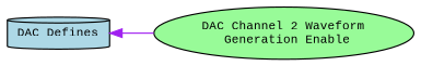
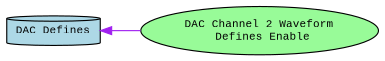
  digraph {
    rankdir=LR
    fontname="Liberation Mono"
    node [color=black fontname="Liberation Mono" fontsize=10 style=filled]
    n1 [fillcolor=lightblue height=0.2 label="DAC Defines" shape=cylinder width=0.4]
-   n2 [fillcolor=palegreen fontcolor=black height=0.2 label="DAC Channel 2 Waveform\l Generation Enable" shape=ellipse width=0.4]
+   n2 [fillcolor=palegreen fontcolor=black height=0.2 label="DAC Channel 2 Waveform\l Defines Enable" shape=ellipse width=0.4]
    n1 -> n2 [color=purple dir=back fontname="Liberation Mono" fontsize=10 labelfontname=Helvetica labelfontsize=10 shape=plaintext style=solid]
  }
